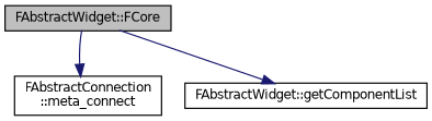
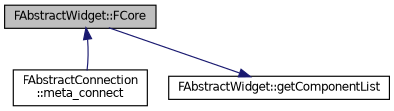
  digraph {
    rankdir=TB
    node [color=black fillcolor=white fontname=Helvetica fontsize=10 shape=record style=filled]
    edge [color=midnightblue fontname=Helvetica fontsize=10 labelfontname=Helvetica labelfontsize=10 style=solid]
    n1 [fillcolor=grey75 fontcolor=black height=0.2 label="FAbstractWidget::FCore" width=0.4]
    n2 [height=0.2 label="FAbstractConnection\l::meta_connect" width=0.4]
    n3 [height=0.2 label="FAbstractWidget::getComponentList" width=0.4]
-   n1 -> n2
+   n2 -> n1
    n1 -> n3
  }
